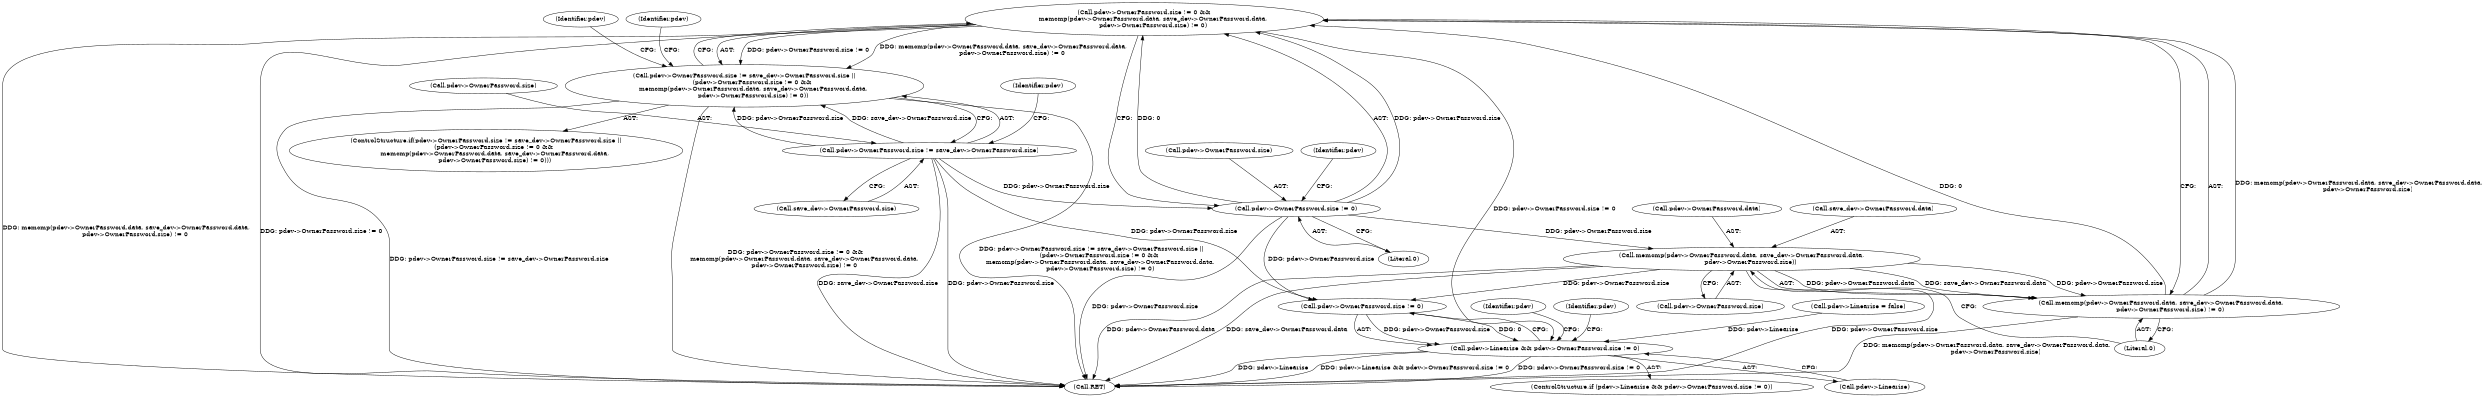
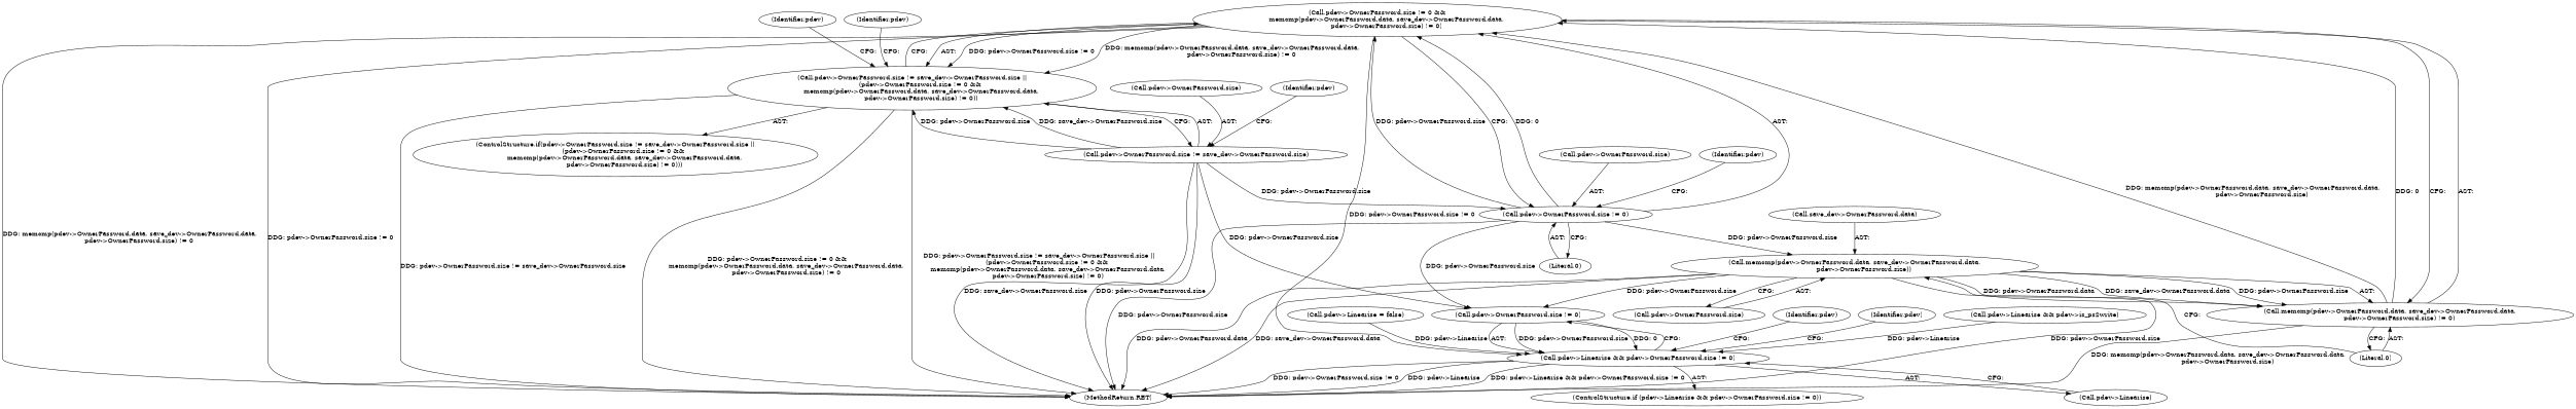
  digraph {
    n1 [label="(Call,pdev->OwnerPassword.size != 0 &&\n         memcmp(pdev->OwnerPassword.data, save_dev->OwnerPassword.data,\n         pdev->OwnerPassword.size) != 0)"]
    n2 [label="(Call,pdev->OwnerPassword.size != 0)"]
    n3 [label="(Call,memcmp(pdev->OwnerPassword.data, save_dev->OwnerPassword.data,\n         pdev->OwnerPassword.size) != 0)"]
    n4 [label="(Call,pdev->OwnerPassword.size != save_dev->OwnerPassword.size ||\n        (pdev->OwnerPassword.size != 0 &&\n         memcmp(pdev->OwnerPassword.data, save_dev->OwnerPassword.data,\n         pdev->OwnerPassword.size) != 0))"]
    n5 [label="(Call,pdev->Linearise && pdev->OwnerPassword.size != 0)"]
-   n6 [label="(Call,RET)"]
+   n6 [label="(MethodReturn,RET)"]
    n7 [label="(Call,memcmp(pdev->OwnerPassword.data, save_dev->OwnerPassword.data,\n         pdev->OwnerPassword.size))"]
    n8 [label="(Literal,0)"]
    n9 [label="(Call,pdev->OwnerPassword.size != 0)"]
    n10 [label="(Literal,0)"]
    n11 [label="(Call,pdev->OwnerPassword.size != save_dev->OwnerPassword.size)"]
    n12 [label="(ControlStructure,if(pdev->OwnerPassword.size != save_dev->OwnerPassword.size ||\n        (pdev->OwnerPassword.size != 0 &&\n         memcmp(pdev->OwnerPassword.data, save_dev->OwnerPassword.data,\n         pdev->OwnerPassword.size) != 0)))"]
    n13 [label="(ControlStructure,if (pdev->Linearise && pdev->OwnerPassword.size != 0))"]
    n14 [label="(Call,pdev->Linearise)"]
    n15 [label="(Call,pdev->OwnerPassword.size)"]
-   n16 [label="(Call,save_dev->OwnerPassword.size)"]
    n17 [label="(Identifier,pdev)"]
    n18 [label="(Identifier,pdev)"]
    n19 [label="(Call,pdev->OwnerPassword.size)"]
    n20 [label="(Identifier,pdev)"]
    n21 [label="(Identifier,pdev)"]
    n22 [label="(Identifier,pdev)"]
    n23 [label="(Identifier,pdev)"]
-   n24 [label="(Call,pdev->OwnerPassword.data)"]
+   n25 [label="(Call,pdev->Linearise && pdev->is_ps2write)"]
    n26 [label="(Call,pdev->Linearise = false)"]
    n27 [label="(Call,pdev->OwnerPassword.size)"]
    n28 [label="(Call,save_dev->OwnerPassword.data)"]
    n1 -> n2 [label="CFG: "]
    n1 -> n3 [label="CFG: "]
    n1 -> n4 [label="AST: "]
    n1 -> n4 [label="DDG: pdev->OwnerPassword.size != 0"]
    n1 -> n4 [label="DDG: memcmp(pdev->OwnerPassword.data, save_dev->OwnerPassword.data,\n         pdev->OwnerPassword.size) != 0"]
    n1 -> n5 [label="DDG: pdev->OwnerPassword.size != 0"]
    n1 -> n6 [label="DDG: memcmp(pdev->OwnerPassword.data, save_dev->OwnerPassword.data,\n         pdev->OwnerPassword.size) != 0"]
    n1 -> n6 [label="DDG: pdev->OwnerPassword.size != 0"]
    n2 -> n1 [label="AST: "]
    n2 -> n1 [label="DDG: pdev->OwnerPassword.size"]
    n2 -> n1 [label="DDG: 0"]
    n2 -> n6 [label="DDG: pdev->OwnerPassword.size"]
    n2 -> n7 [label="DDG: pdev->OwnerPassword.size"]
    n2 -> n8 [label="CFG: "]
    n2 -> n9 [label="DDG: pdev->OwnerPassword.size"]
    n3 -> n1 [label="AST: "]
    n3 -> n1 [label="DDG: memcmp(pdev->OwnerPassword.data, save_dev->OwnerPassword.data,\n         pdev->OwnerPassword.size)"]
    n3 -> n1 [label="DDG: 0"]
    n3 -> n6 [label="DDG: memcmp(pdev->OwnerPassword.data, save_dev->OwnerPassword.data,\n         pdev->OwnerPassword.size)"]
    n3 -> n10 [label="CFG: "]
    n4 -> n1 [label="CFG: "]
    n4 -> n6 [label="DDG: pdev->OwnerPassword.size != save_dev->OwnerPassword.size ||\n        (pdev->OwnerPassword.size != 0 &&\n         memcmp(pdev->OwnerPassword.data, save_dev->OwnerPassword.data,\n         pdev->OwnerPassword.size) != 0)"]
    n4 -> n6 [label="DDG: pdev->OwnerPassword.size != save_dev->OwnerPassword.size"]
    n4 -> n6 [label="DDG: pdev->OwnerPassword.size != 0 &&\n         memcmp(pdev->OwnerPassword.data, save_dev->OwnerPassword.data,\n         pdev->OwnerPassword.size) != 0"]
    n4 -> n11 [label="CFG: "]
    n4 -> n12 [label="AST: "]
    n5 -> n6 [label="DDG: pdev->Linearise && pdev->OwnerPassword.size != 0"]
    n5 -> n6 [label="DDG: pdev->OwnerPassword.size != 0"]
    n5 -> n6 [label="DDG: pdev->Linearise"]
    n5 -> n9 [label="CFG: "]
    n5 -> n13 [label="AST: "]
    n5 -> n14 [label="AST: "]
    n7 -> n3 [label="AST: "]
    n7 -> n3 [label="DDG: pdev->OwnerPassword.data"]
    n7 -> n3 [label="DDG: save_dev->OwnerPassword.data"]
    n7 -> n3 [label="DDG: pdev->OwnerPassword.size"]
    n7 -> n6 [label="DDG: pdev->OwnerPassword.data"]
    n7 -> n6 [label="DDG: save_dev->OwnerPassword.data"]
    n7 -> n6 [label="DDG: pdev->OwnerPassword.size"]
    n7 -> n9 [label="DDG: pdev->OwnerPassword.size"]
    n7 -> n15 [label="CFG: "]
    n8 -> n2 [label="AST: "]
    n9 -> n5 [label="AST: "]
    n9 -> n5 [label="DDG: pdev->OwnerPassword.size"]
    n9 -> n5 [label="DDG: 0"]
    n10 -> n3 [label="AST: "]
    n10 -> n7 [label="CFG: "]
    n11 -> n2 [label="DDG: pdev->OwnerPassword.size"]
    n11 -> n4 [label="AST: "]
    n11 -> n4 [label="DDG: pdev->OwnerPassword.size"]
    n11 -> n4 [label="DDG: save_dev->OwnerPassword.size"]
    n11 -> n6 [label="DDG: save_dev->OwnerPassword.size"]
    n11 -> n6 [label="DDG: pdev->OwnerPassword.size"]
    n11 -> n9 [label="DDG: pdev->OwnerPassword.size"]
-   n11 -> n16 [label="CFG: "]
    n14 -> n5 [label="CFG: "]
    n15 -> n7 [label="AST: "]
-   n16 -> n11 [label="AST: "]
    n17 -> n5 [label="CFG: "]
    n18 -> n4 [label="CFG: "]
    n19 -> n2 [label="AST: "]
    n20 -> n2 [label="CFG: "]
    n21 -> n11 [label="CFG: "]
    n22 -> n4 [label="CFG: "]
    n23 -> n5 [label="CFG: "]
-   n24 -> n7 [label="AST: "]
+   n25 -> n5 [label="DDG: pdev->Linearise"]
    n26 -> n5 [label="DDG: pdev->Linearise"]
    n27 -> n11 [label="AST: "]
    n28 -> n7 [label="AST: "]
  }
